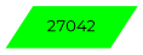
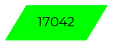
  digraph {
    rankdir=LR
    fontname=Montserrat
-   17042 [color=green shape=parallelogram style=filled fontname=Montserrat label=27042]
+   17042 [color=green shape=parallelogram style=filled fontname=Montserrat]
  }
